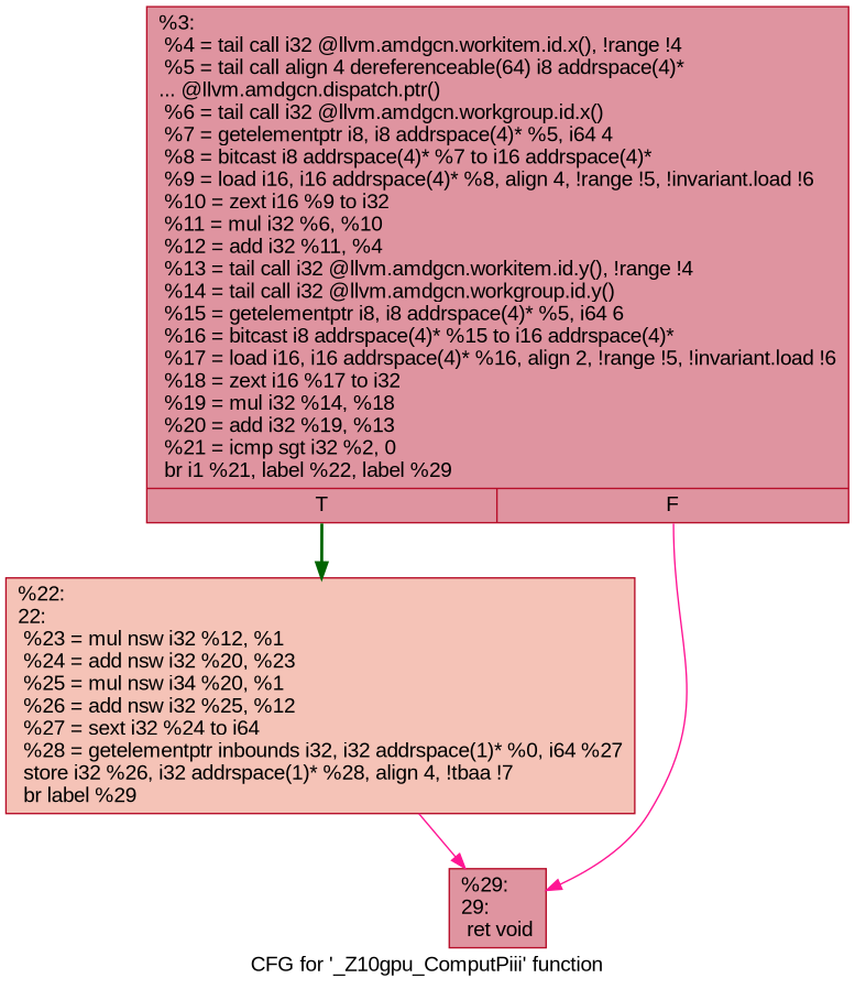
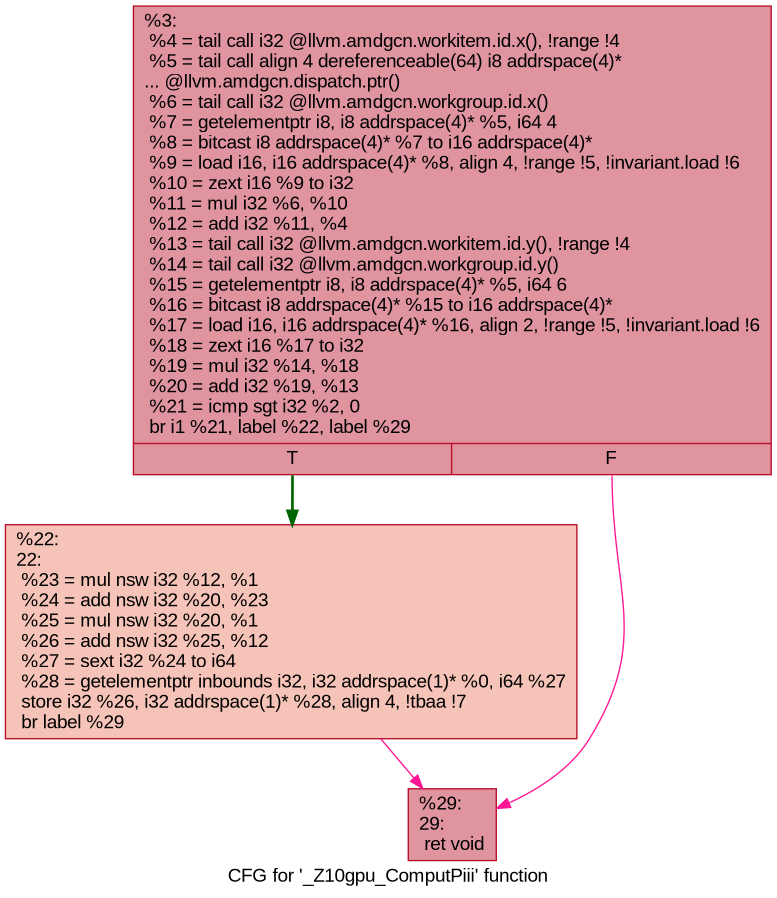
  digraph {
    label="CFG for '_Z10gpu_ComputPiii' function"
    fontname="Liberation Sans"
    node [color="#b70d28ff" fillcolor="#b70d2870" shape=record style=filled fontname="Liberation Sans"]
    edge [color=deeppink style=solid fontname="Liberation Sans"]
    n1 [label="{%3:\l  %4 = tail call i32 @llvm.amdgcn.workitem.id.x(), !range !4\l  %5 = tail call align 4 dereferenceable(64) i8 addrspace(4)*\l... @llvm.amdgcn.dispatch.ptr()\l  %6 = tail call i32 @llvm.amdgcn.workgroup.id.x()\l  %7 = getelementptr i8, i8 addrspace(4)* %5, i64 4\l  %8 = bitcast i8 addrspace(4)* %7 to i16 addrspace(4)*\l  %9 = load i16, i16 addrspace(4)* %8, align 4, !range !5, !invariant.load !6\l  %10 = zext i16 %9 to i32\l  %11 = mul i32 %6, %10\l  %12 = add i32 %11, %4\l  %13 = tail call i32 @llvm.amdgcn.workitem.id.y(), !range !4\l  %14 = tail call i32 @llvm.amdgcn.workgroup.id.y()\l  %15 = getelementptr i8, i8 addrspace(4)* %5, i64 6\l  %16 = bitcast i8 addrspace(4)* %15 to i16 addrspace(4)*\l  %17 = load i16, i16 addrspace(4)* %16, align 2, !range !5, !invariant.load !6\l  %18 = zext i16 %17 to i32\l  %19 = mul i32 %14, %18\l  %20 = add i32 %19, %13\l  %21 = icmp sgt i32 %2, 0\l  br i1 %21, label %22, label %29\l|{<s0>T|<s1>F}}"]
-   n2 [fillcolor="#e8765c70" label="{%22:\l22:                                               \l  %23 = mul nsw i32 %12, %1\l  %24 = add nsw i32 %20, %23\l  %25 = mul nsw i34 %20, %1\l  %26 = add nsw i32 %25, %12\l  %27 = sext i32 %24 to i64\l  %28 = getelementptr inbounds i32, i32 addrspace(1)* %0, i64 %27\l  store i32 %26, i32 addrspace(1)* %28, align 4, !tbaa !7\l  br label %29\l}"]
+   n2 [fillcolor="#e8765c70" label="{%22:\l22:                                               \l  %23 = mul nsw i32 %12, %1\l  %24 = add nsw i32 %20, %23\l  %25 = mul nsw i32 %20, %1\l  %26 = add nsw i32 %25, %12\l  %27 = sext i32 %24 to i64\l  %28 = getelementptr inbounds i32, i32 addrspace(1)* %0, i64 %27\l  store i32 %26, i32 addrspace(1)* %28, align 4, !tbaa !7\l  br label %29\l}"]
    n3 [label="{%29:\l29:                                               \l  ret void\l}"]
    n1 -> n2 [tailport=s0 color=darkgreen style=bold]
    n1 -> n3 [tailport=s1]
    n2 -> n3
  }
